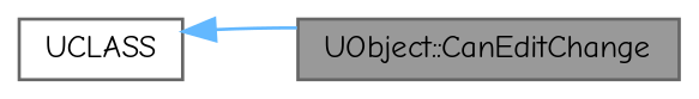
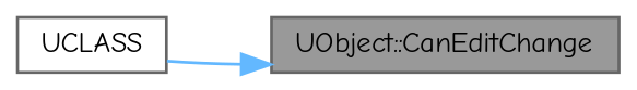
  digraph {
    rankdir=RL
    fontname="Comic Neue"
    node [fontname="Comic Neue" fontsize=10 shape=box style=filled]
    n1 [color=gray40 fillcolor=grey60 fontcolor=black height=0.2 label="UObject::CanEditChange" width=0.4]
    n2 [color=grey40 fillcolor=white height=0.2 label=UCLASS width=0.4]
-   n2 -> n1 [color=steelblue1 dir=back fontname="Comic Neue" fontsize=10 labelfontname=Helvetica labelfontsize=10 style=solid]
+   n1 -> n2 [color=steelblue1 dir=back fontname="Comic Neue" fontsize=10 labelfontname=Helvetica labelfontsize=10 style=solid]
  }
